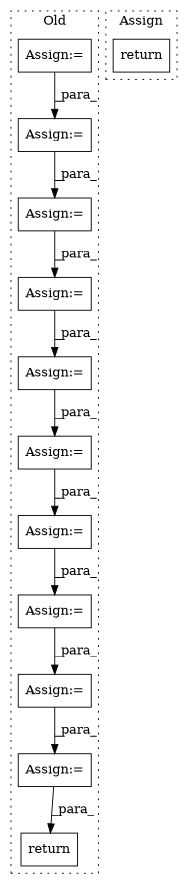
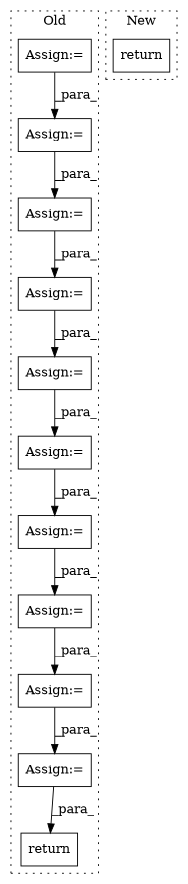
  digraph {
    node [a=68 l=3 shape=box]
    n1 [a=93 l=7 label=return s=7626]
    n2 [label="Assign:=" s=7411]
    n3 [label="Assign:=" s=7439]
    n4 [label="Assign:=" s=7322]
    n5 [label="Assign:=" s=7236]
    n6 [label="Assign:=" s=7527]
    n7 [label="Assign:=" s=7352]
    n8 [label="Assign:=" s=7294]
    n9 [label="Assign:=" s=7266]
    n10 [label="Assign:=" s=7498]
    n11 [label="Assign:=" s=7380]
    n12 [a=93 l=7 label=return s=7708]
    subgraph cluster_1 {
      label=Old
      style=dotted
      n1
      n2
      n3
      n4
      n5
      n6
      n7
      n8
      n9
      n10
      n11
    }
    subgraph cluster_2 {
-     label=Assign
+     label=New
      style=dotted
      n12
    }
    n2 -> n3 [label=_para_]
    n3 -> n10 [label=_para_]
    n4 -> n7 [label=_para_]
    n5 -> n9 [label=_para_]
    n6 -> n1 [label=_para_]
    n7 -> n11 [label=_para_]
    n8 -> n4 [label=_para_]
    n9 -> n8 [label=_para_]
    n10 -> n6 [label=_para_]
    n11 -> n2 [label=_para_]
  }
